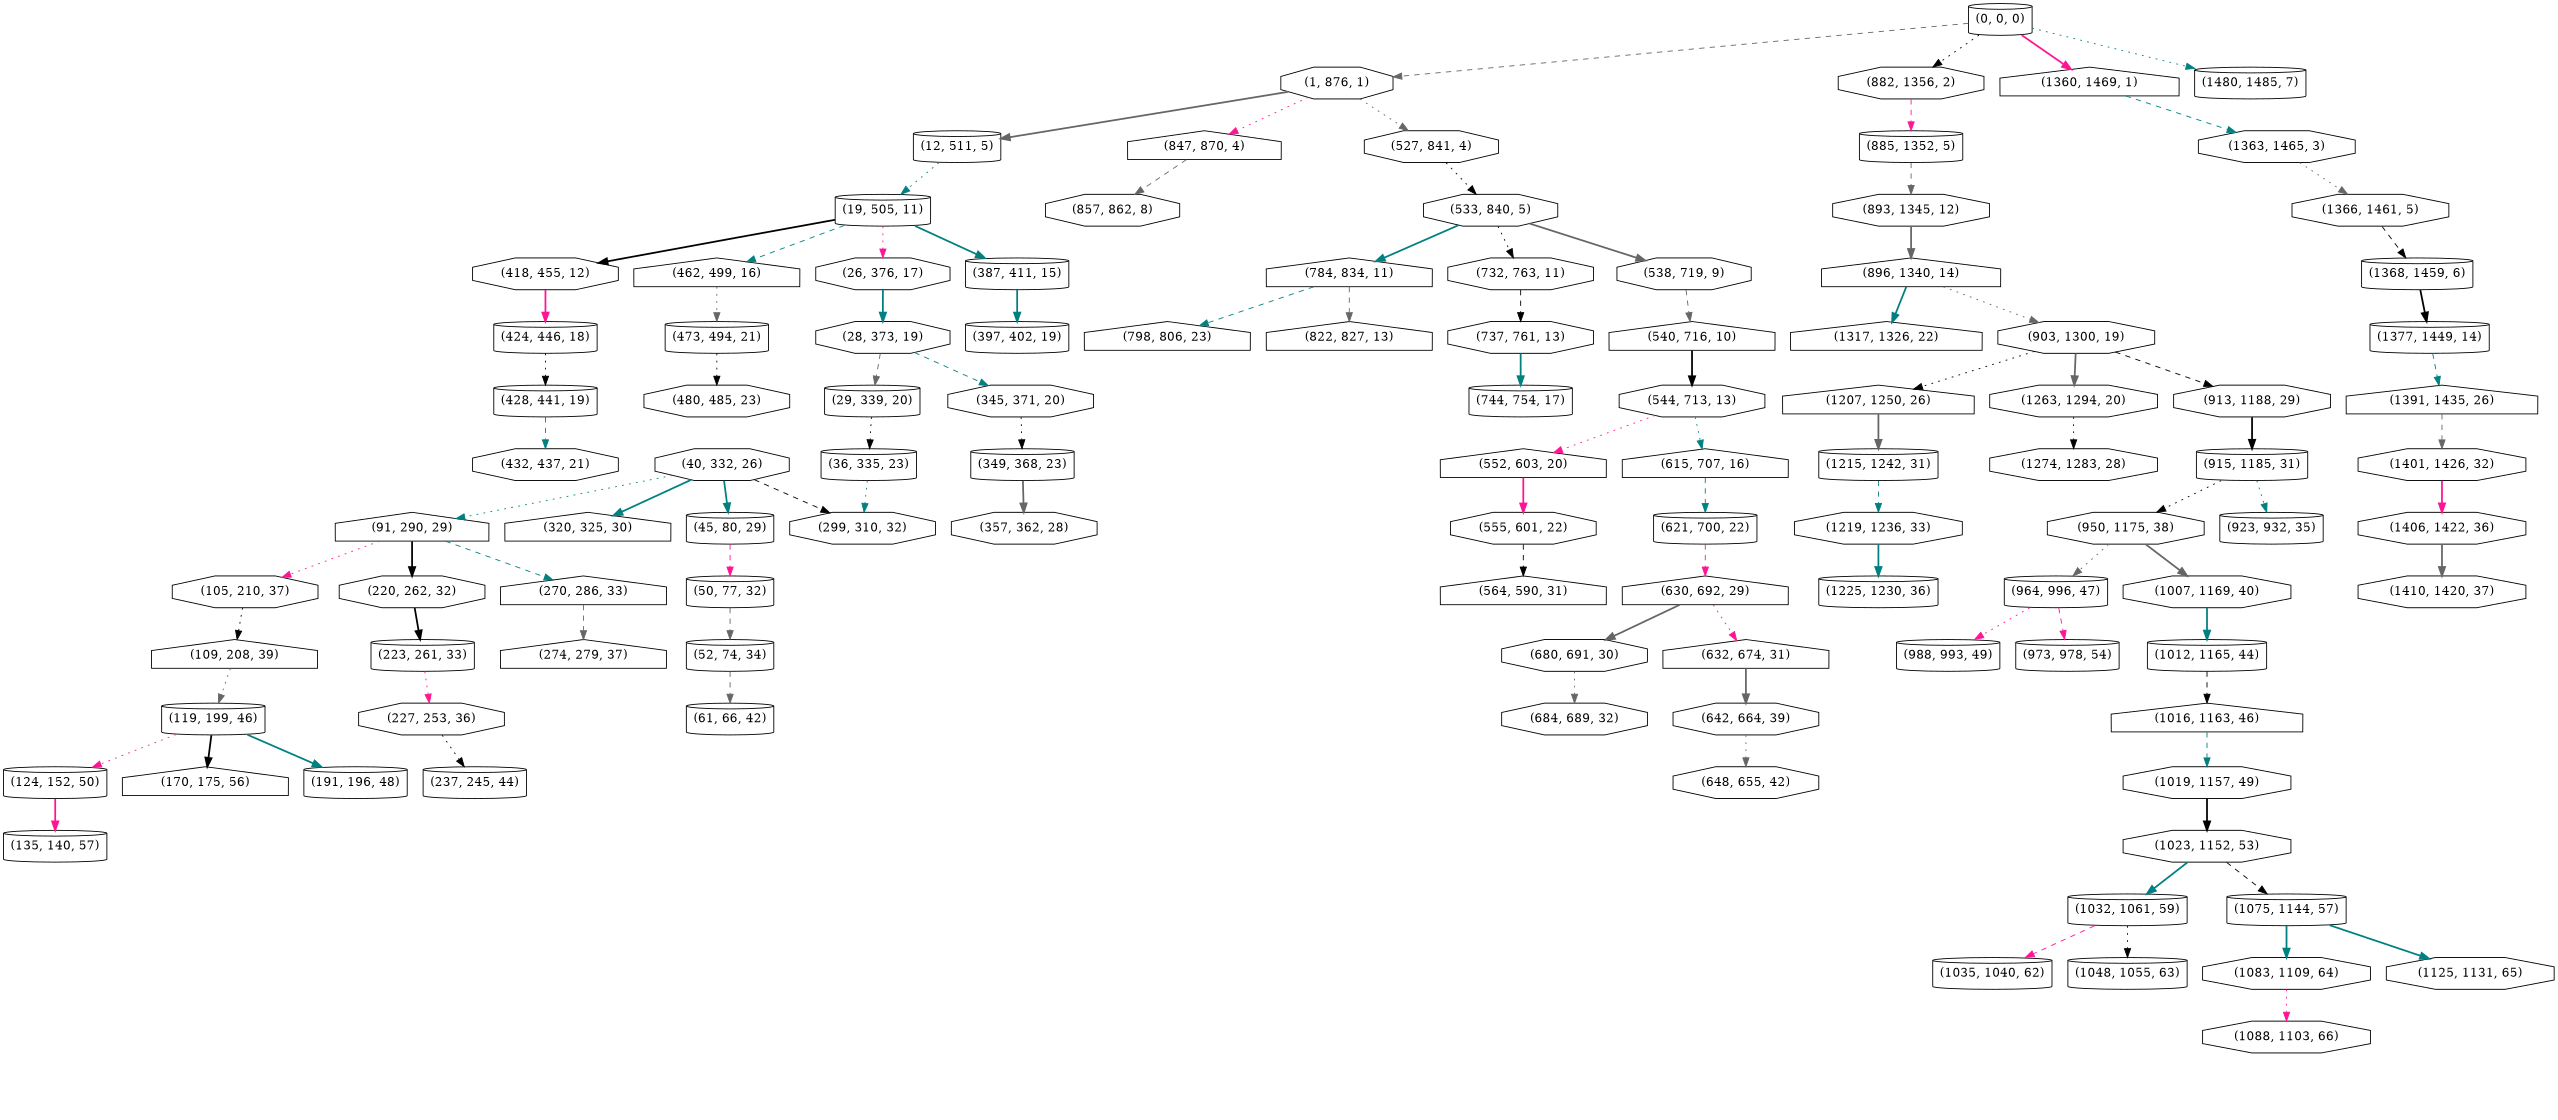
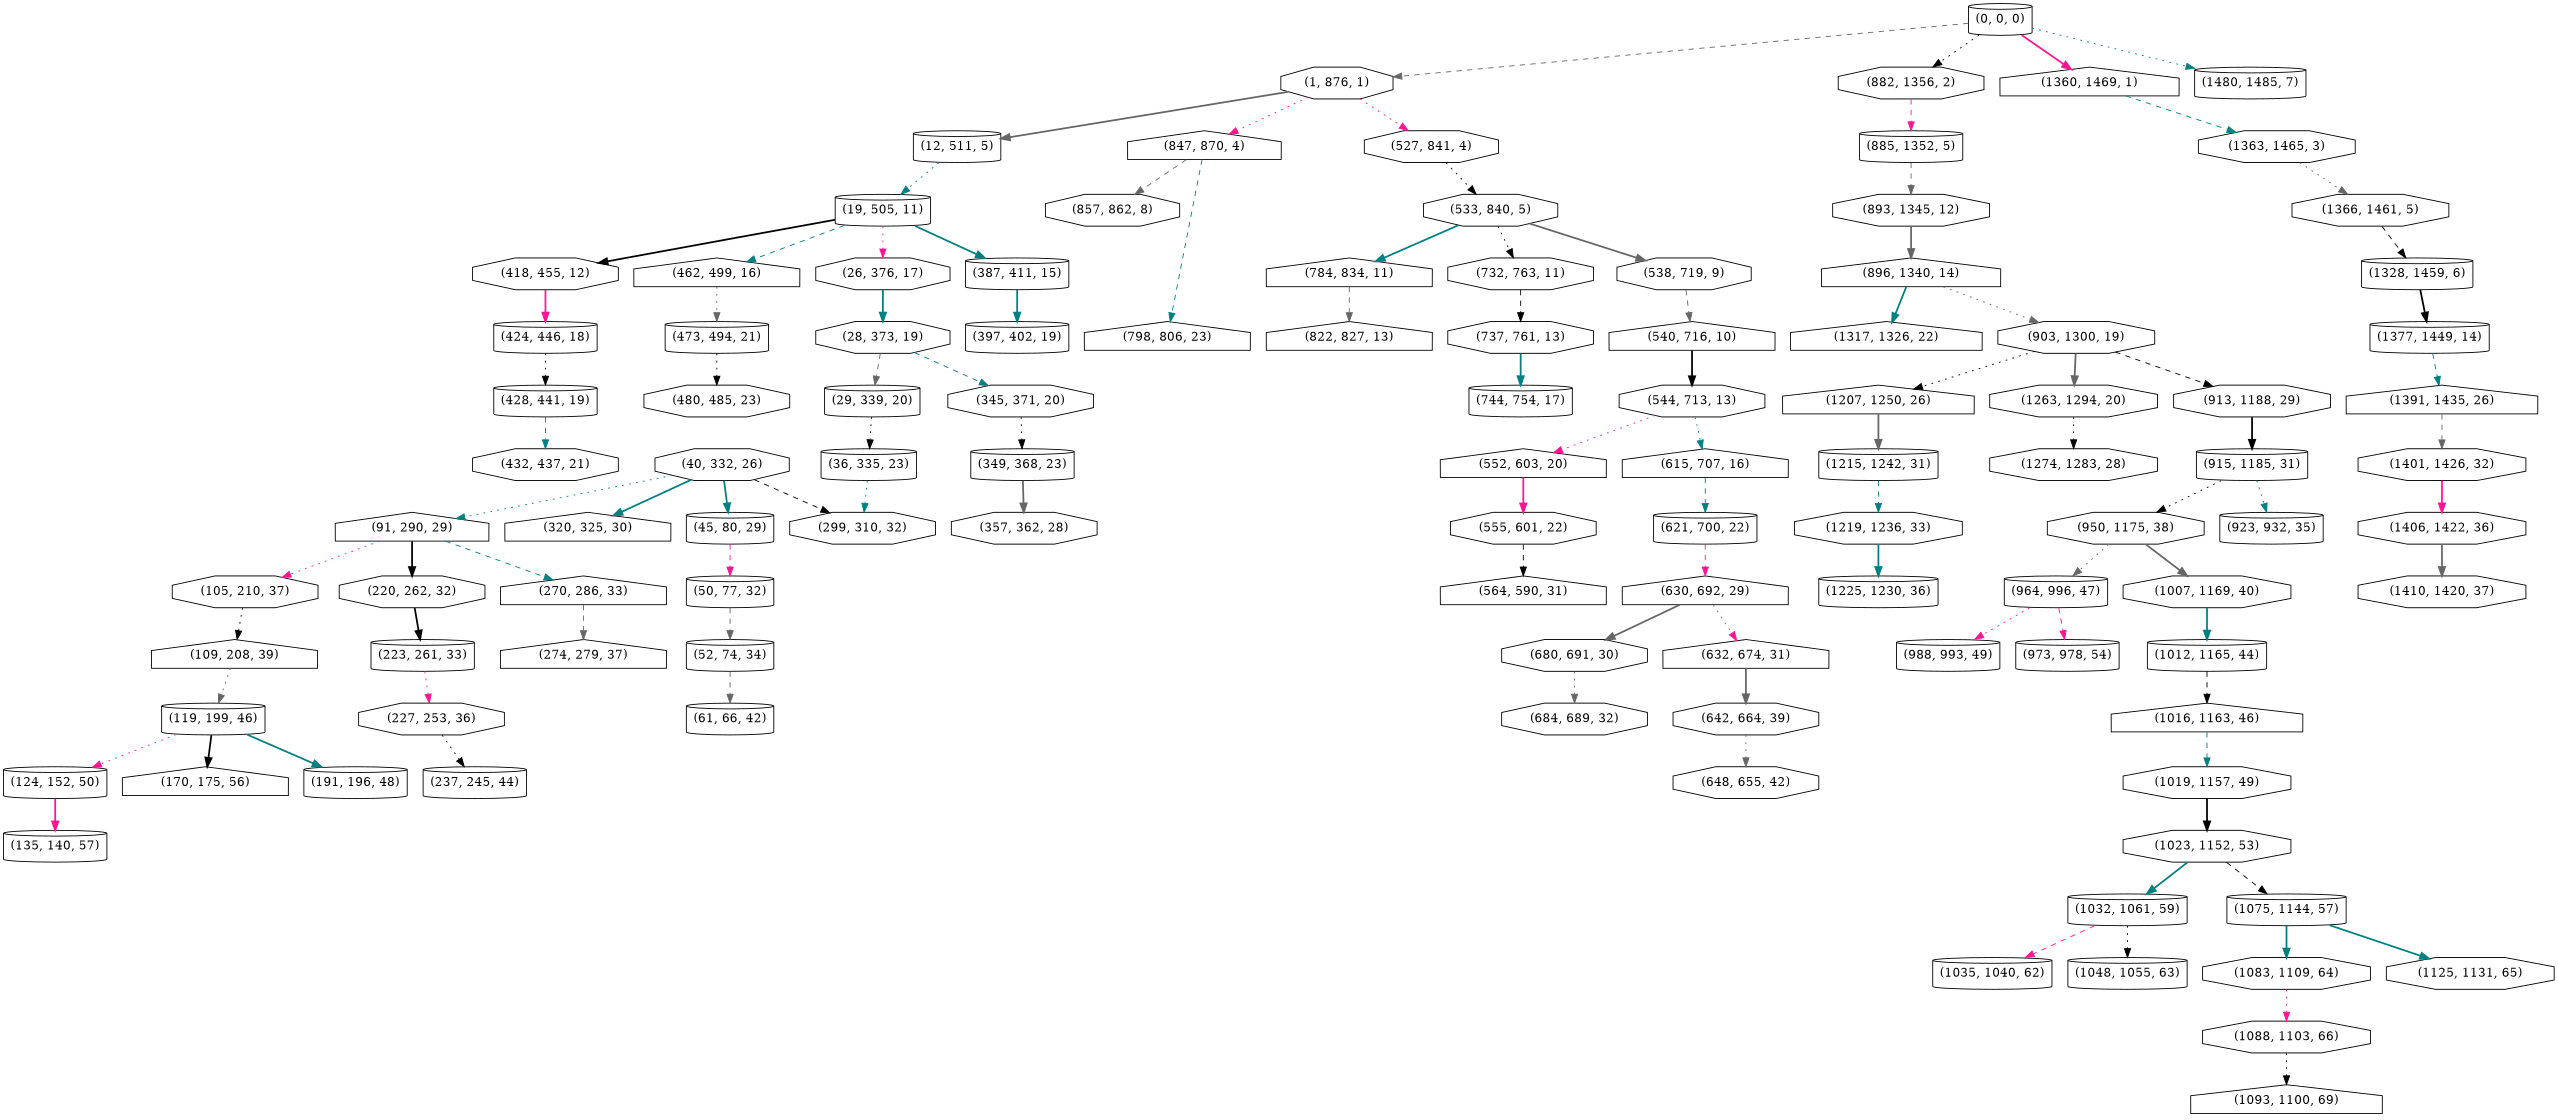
  digraph {
    node [shape=octagon]
    edge [color=teal style=dotted]
    "(0, 0, 0)" [shape=cylinder]
    "(1, 876, 1)"
    "(882, 1356, 2)"
    "(1360, 1469, 1)" [shape=house]
    "(1480, 1485, 7)" [shape=cylinder]
    "(12, 511, 5)" [shape=cylinder]
    "(527, 841, 4)"
    "(847, 870, 4)" [shape=house]
    "(885, 1352, 5)" [shape=cylinder]
    "(1363, 1465, 3)"
    "(19, 505, 11)" [shape=cylinder]
    "(533, 840, 5)"
    "(857, 862, 8)"
    "(26, 376, 17)"
    "(387, 411, 15)" [shape=cylinder]
    "(418, 455, 12)"
    "(462, 499, 16)" [shape=house]
    "(28, 373, 19)"
    "(397, 402, 19)" [shape=cylinder]
    "(424, 446, 18)" [shape=cylinder]
    "(473, 494, 21)" [shape=cylinder]
    "(29, 339, 20)" [shape=cylinder]
    "(345, 371, 20)"
    "(36, 335, 23)" [shape=cylinder]
    "(349, 368, 23)" [shape=cylinder]
    "(299, 310, 32)"
    "(45, 80, 29)" [shape=cylinder]
    "(40, 332, 26)"
    "(91, 290, 29)" [shape=house]
    "(320, 325, 30)" [shape=house]
    "(50, 77, 32)" [shape=cylinder]
    "(105, 210, 37)"
    "(220, 262, 32)"
    "(270, 286, 33)" [shape=house]
    "(52, 74, 34)" [shape=cylinder]
    "(61, 66, 42)" [shape=cylinder]
    "(109, 208, 39)" [shape=house]
    "(223, 261, 33)" [shape=cylinder]
    "(274, 279, 37)" [shape=house]
    "(119, 199, 46)" [shape=cylinder]
    "(124, 152, 50)" [shape=cylinder]
    "(170, 175, 56)" [shape=house]
    "(191, 196, 48)" [shape=cylinder]
    "(135, 140, 57)" [shape=cylinder]
    "(227, 253, 36)"
    "(237, 245, 44)" [shape=cylinder]
    "(357, 362, 28)"
    "(428, 441, 19)" [shape=cylinder]
    "(432, 437, 21)"
    "(480, 485, 23)"
    "(538, 719, 9)"
    "(732, 763, 11)"
    "(784, 834, 11)" [shape=house]
    "(540, 716, 10)" [shape=house]
    "(737, 761, 13)"
    "(798, 806, 23)" [shape=house]
    "(822, 827, 13)" [shape=house]
    "(544, 713, 13)"
    "(552, 603, 20)" [shape=house]
    "(615, 707, 16)" [shape=house]
    "(555, 601, 22)"
    "(621, 700, 22)" [shape=cylinder]
    "(564, 590, 31)" [shape=house]
    "(630, 692, 29)" [shape=house]
    "(632, 674, 31)" [shape=house]
    "(680, 691, 30)"
    "(642, 664, 39)"
    "(684, 689, 32)"
    "(648, 655, 42)"
    "(744, 754, 17)" [shape=cylinder]
    "(893, 1345, 12)"
    "(896, 1340, 14)" [shape=house]
    "(903, 1300, 19)"
    "(1317, 1326, 22)" [shape=house]
    "(913, 1188, 29)"
    "(1207, 1250, 26)" [shape=house]
    "(1263, 1294, 20)"
    "(915, 1185, 31)" [shape=cylinder]
    "(1215, 1242, 31)" [shape=cylinder]
    "(1274, 1283, 28)"
    "(923, 932, 35)" [shape=cylinder]
    "(950, 1175, 38)"
    "(964, 996, 47)" [shape=cylinder]
    "(1007, 1169, 40)"
    "(973, 978, 54)" [shape=cylinder]
    "(988, 993, 49)" [shape=cylinder]
    "(1012, 1165, 44)" [shape=cylinder]
    "(1016, 1163, 46)" [shape=house]
    "(1019, 1157, 49)"
    "(1023, 1152, 53)"
    "(1032, 1061, 59)" [shape=cylinder]
    "(1075, 1144, 57)" [shape=cylinder]
    "(1035, 1040, 62)" [shape=cylinder]
    "(1048, 1055, 63)" [shape=cylinder]
    "(1083, 1109, 64)"
    "(1125, 1131, 65)"
    "(1088, 1103, 66)"
+   "(1093, 1100, 69)" [shape=house]
    "(1219, 1236, 33)"
    "(1225, 1230, 36)" [shape=cylinder]
    "(1366, 1461, 5)"
-   "(1368, 1459, 6)" [shape=cylinder]
+   "(1368, 1459, 6)" [shape=cylinder label="(1328, 1459, 6)"]
    "(1377, 1449, 14)" [shape=cylinder]
    "(1391, 1435, 26)" [shape=house]
    "(1401, 1426, 32)"
    "(1406, 1422, 36)"
    "(1410, 1420, 37)"
    "(0, 0, 0)" -> "(1, 876, 1)" [color=gray40 style=dashed]
    "(0, 0, 0)" -> "(882, 1356, 2)" [color=black]
    "(0, 0, 0)" -> "(1360, 1469, 1)" [color=deeppink style=bold]
    "(0, 0, 0)" -> "(1480, 1485, 7)"
    "(1, 876, 1)" -> "(12, 511, 5)" [color=gray40 style=bold]
-   "(1, 876, 1)" -> "(527, 841, 4)" [color=gray40]
+   "(1, 876, 1)" -> "(527, 841, 4)" [color=deeppink]
    "(1, 876, 1)" -> "(847, 870, 4)" [color=deeppink]
    "(882, 1356, 2)" -> "(885, 1352, 5)" [color=deeppink style=dashed]
    "(1360, 1469, 1)" -> "(1363, 1465, 3)" [style=dashed]
    "(12, 511, 5)" -> "(19, 505, 11)"
    "(527, 841, 4)" -> "(533, 840, 5)" [color=black]
    "(847, 870, 4)" -> "(857, 862, 8)" [color=gray40 style=dashed]
    "(885, 1352, 5)" -> "(893, 1345, 12)" [color=gray40 style=dashed]
    "(1363, 1465, 3)" -> "(1366, 1461, 5)" [color=gray40]
    "(19, 505, 11)" -> "(26, 376, 17)" [color=deeppink]
    "(19, 505, 11)" -> "(387, 411, 15)" [style=bold]
    "(19, 505, 11)" -> "(418, 455, 12)" [color=black style=bold]
    "(19, 505, 11)" -> "(462, 499, 16)" [style=dashed]
    "(533, 840, 5)" -> "(538, 719, 9)" [color=gray40 style=bold]
    "(533, 840, 5)" -> "(732, 763, 11)" [color=black]
    "(533, 840, 5)" -> "(784, 834, 11)" [style=bold]
    "(26, 376, 17)" -> "(28, 373, 19)" [style=bold]
    "(387, 411, 15)" -> "(397, 402, 19)" [style=bold]
    "(418, 455, 12)" -> "(424, 446, 18)" [color=deeppink style=bold]
    "(462, 499, 16)" -> "(473, 494, 21)" [color=gray40]
    "(28, 373, 19)" -> "(29, 339, 20)" [color=gray40 style=dashed]
    "(28, 373, 19)" -> "(345, 371, 20)" [style=dashed]
    "(424, 446, 18)" -> "(428, 441, 19)" [color=black]
    "(473, 494, 21)" -> "(480, 485, 23)" [color=black]
    "(29, 339, 20)" -> "(36, 335, 23)" [color=black]
    "(345, 371, 20)" -> "(349, 368, 23)" [color=black]
    "(36, 335, 23)" -> "(299, 310, 32)"
    "(349, 368, 23)" -> "(357, 362, 28)" [color=gray40 style=bold]
    "(45, 80, 29)" -> "(50, 77, 32)" [color=deeppink style=dashed]
    "(40, 332, 26)" -> "(299, 310, 32)" [color=black style=dashed]
    "(40, 332, 26)" -> "(45, 80, 29)" [style=bold]
    "(40, 332, 26)" -> "(91, 290, 29)"
    "(40, 332, 26)" -> "(320, 325, 30)" [style=bold]
    "(91, 290, 29)" -> "(105, 210, 37)" [color=deeppink]
    "(91, 290, 29)" -> "(220, 262, 32)" [color=black style=bold]
    "(91, 290, 29)" -> "(270, 286, 33)" [style=dashed]
    "(50, 77, 32)" -> "(52, 74, 34)" [color=gray40 style=dashed]
    "(105, 210, 37)" -> "(109, 208, 39)" [color=black]
    "(220, 262, 32)" -> "(223, 261, 33)" [color=black style=bold]
    "(270, 286, 33)" -> "(274, 279, 37)" [color=gray40 style=dashed]
    "(52, 74, 34)" -> "(61, 66, 42)" [color=gray40 style=dashed]
    "(109, 208, 39)" -> "(119, 199, 46)" [color=gray40]
    "(223, 261, 33)" -> "(227, 253, 36)" [color=deeppink]
    "(119, 199, 46)" -> "(124, 152, 50)" [color=deeppink]
    "(119, 199, 46)" -> "(170, 175, 56)" [color=black style=bold]
    "(119, 199, 46)" -> "(191, 196, 48)" [style=bold]
    "(124, 152, 50)" -> "(135, 140, 57)" [color=deeppink style=bold]
    "(227, 253, 36)" -> "(237, 245, 44)" [color=black]
    "(428, 441, 19)" -> "(432, 437, 21)" [style=dashed]
    "(538, 719, 9)" -> "(540, 716, 10)" [color=gray40 style=dashed]
    "(732, 763, 11)" -> "(737, 761, 13)" [color=black style=dashed]
-   "(784, 834, 11)" -> "(798, 806, 23)" [style=dashed]
+   "(847, 870, 4)" -> "(798, 806, 23)" [style=dashed]
    "(784, 834, 11)" -> "(822, 827, 13)" [color=gray40 style=dashed]
    "(540, 716, 10)" -> "(544, 713, 13)" [color=black style=bold]
    "(737, 761, 13)" -> "(744, 754, 17)" [style=bold]
    "(544, 713, 13)" -> "(552, 603, 20)" [color=deeppink]
    "(544, 713, 13)" -> "(615, 707, 16)"
    "(552, 603, 20)" -> "(555, 601, 22)" [color=deeppink style=bold]
    "(615, 707, 16)" -> "(621, 700, 22)" [style=dashed]
    "(555, 601, 22)" -> "(564, 590, 31)" [color=black style=dashed]
    "(621, 700, 22)" -> "(630, 692, 29)" [color=deeppink style=dashed]
    "(630, 692, 29)" -> "(632, 674, 31)" [color=deeppink]
    "(630, 692, 29)" -> "(680, 691, 30)" [color=gray40 style=bold]
    "(632, 674, 31)" -> "(642, 664, 39)" [color=gray40 style=bold]
    "(680, 691, 30)" -> "(684, 689, 32)" [color=gray40]
    "(642, 664, 39)" -> "(648, 655, 42)" [color=gray40]
    "(893, 1345, 12)" -> "(896, 1340, 14)" [color=gray40 style=bold]
    "(896, 1340, 14)" -> "(903, 1300, 19)" [color=gray40]
    "(896, 1340, 14)" -> "(1317, 1326, 22)" [style=bold]
    "(903, 1300, 19)" -> "(913, 1188, 29)" [color=black style=dashed]
    "(903, 1300, 19)" -> "(1207, 1250, 26)" [color=black]
    "(903, 1300, 19)" -> "(1263, 1294, 20)" [color=gray40 style=bold]
    "(913, 1188, 29)" -> "(915, 1185, 31)" [color=black style=bold]
    "(1207, 1250, 26)" -> "(1215, 1242, 31)" [color=gray40 style=bold]
    "(1263, 1294, 20)" -> "(1274, 1283, 28)" [color=black]
    "(915, 1185, 31)" -> "(923, 932, 35)"
    "(915, 1185, 31)" -> "(950, 1175, 38)" [color=black]
    "(1215, 1242, 31)" -> "(1219, 1236, 33)" [style=dashed]
    "(950, 1175, 38)" -> "(964, 996, 47)" [color=gray40]
    "(950, 1175, 38)" -> "(1007, 1169, 40)" [color=gray40 style=bold]
    "(964, 996, 47)" -> "(973, 978, 54)" [color=deeppink style=dashed]
    "(964, 996, 47)" -> "(988, 993, 49)" [color=deeppink]
    "(1007, 1169, 40)" -> "(1012, 1165, 44)" [style=bold]
    "(1012, 1165, 44)" -> "(1016, 1163, 46)" [color=black style=dashed]
    "(1016, 1163, 46)" -> "(1019, 1157, 49)" [style=dashed]
    "(1019, 1157, 49)" -> "(1023, 1152, 53)" [color=black style=bold]
    "(1023, 1152, 53)" -> "(1032, 1061, 59)" [style=bold]
    "(1023, 1152, 53)" -> "(1075, 1144, 57)" [color=black style=dashed]
    "(1032, 1061, 59)" -> "(1035, 1040, 62)" [color=deeppink style=dashed]
    "(1032, 1061, 59)" -> "(1048, 1055, 63)" [color=black]
    "(1075, 1144, 57)" -> "(1083, 1109, 64)" [style=bold]
    "(1075, 1144, 57)" -> "(1125, 1131, 65)" [style=bold]
    "(1083, 1109, 64)" -> "(1088, 1103, 66)" [color=deeppink]
+   "(1088, 1103, 66)" -> "(1093, 1100, 69)" [color=black]
    "(1219, 1236, 33)" -> "(1225, 1230, 36)" [style=bold]
    "(1366, 1461, 5)" -> "(1368, 1459, 6)" [color=black style=dashed]
    "(1368, 1459, 6)" -> "(1377, 1449, 14)" [color=black style=bold]
    "(1377, 1449, 14)" -> "(1391, 1435, 26)" [style=dashed]
    "(1391, 1435, 26)" -> "(1401, 1426, 32)" [color=gray40 style=dashed]
    "(1401, 1426, 32)" -> "(1406, 1422, 36)" [color=deeppink style=bold]
    "(1406, 1422, 36)" -> "(1410, 1420, 37)" [color=gray40 style=bold]
  }
